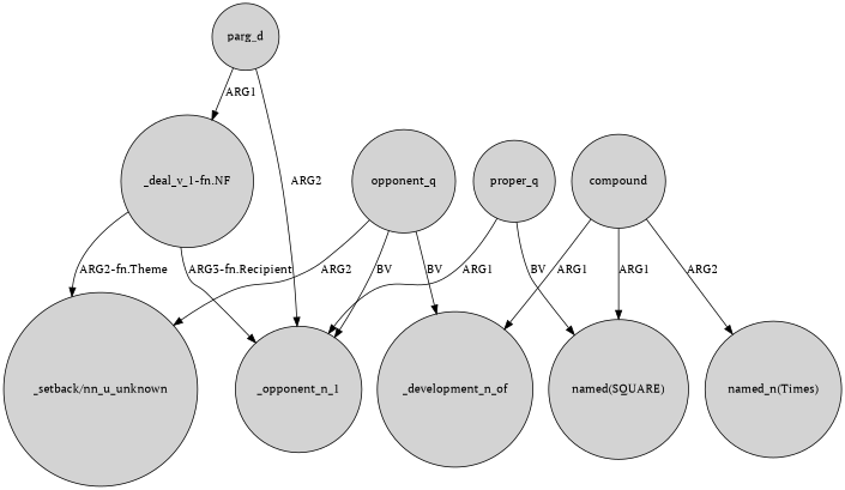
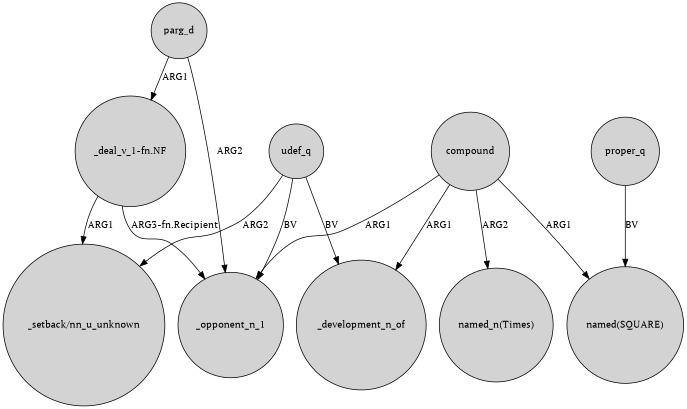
  digraph {
    fontname="PT Serif"
    node [fontname="PT Serif" shape=circle style=filled]
    edge [fontname="PT Serif"]
-   udef_q [label=opponent_q]
+   udef_q
    _opponent_n_1
    "_setback/nn_u_unknown"
    _development_n_of
    parg_d
    "_deal_v_1-fn.NF"
    compound
    "named_n(Times)"
    "named(SQUARE)"
    proper_q
    udef_q -> _opponent_n_1 [label=BV]
    udef_q -> "_setback/nn_u_unknown" [label=ARG2]
    udef_q -> _development_n_of [label=BV]
    parg_d -> _opponent_n_1 [label=ARG2]
    parg_d -> "_deal_v_1-fn.NF" [label=ARG1]
    "_deal_v_1-fn.NF" -> _opponent_n_1 [label="ARG3-fn.Recipient"]
-   "_deal_v_1-fn.NF" -> "_setback/nn_u_unknown" [label="ARG2-fn.Theme"]
-   proper_q -> _opponent_n_1 [label=ARG1]
+   "_deal_v_1-fn.NF" -> "_setback/nn_u_unknown" [label=ARG1]
+   compound -> _opponent_n_1 [label=ARG1]
    compound -> _development_n_of [label=ARG1]
    compound -> "named_n(Times)" [label=ARG2]
    compound -> "named(SQUARE)" [label=ARG1]
    proper_q -> "named(SQUARE)" [label=BV]
  }
